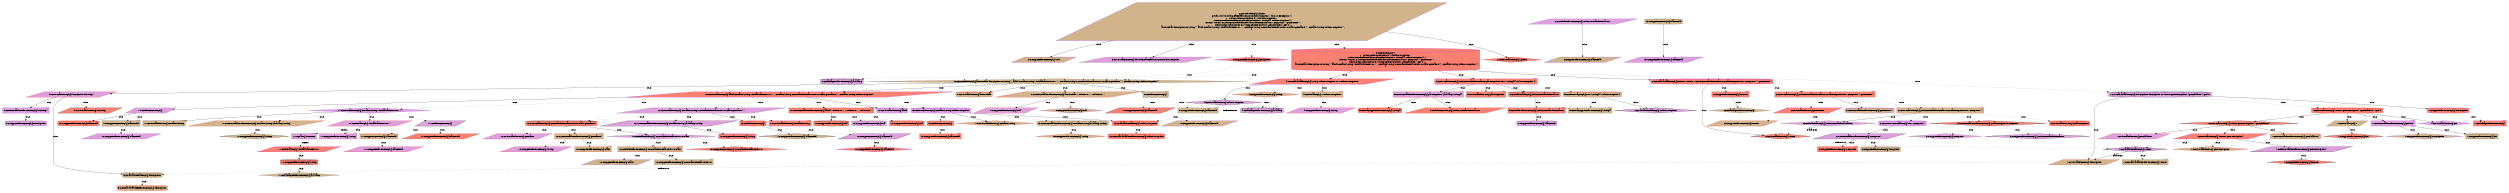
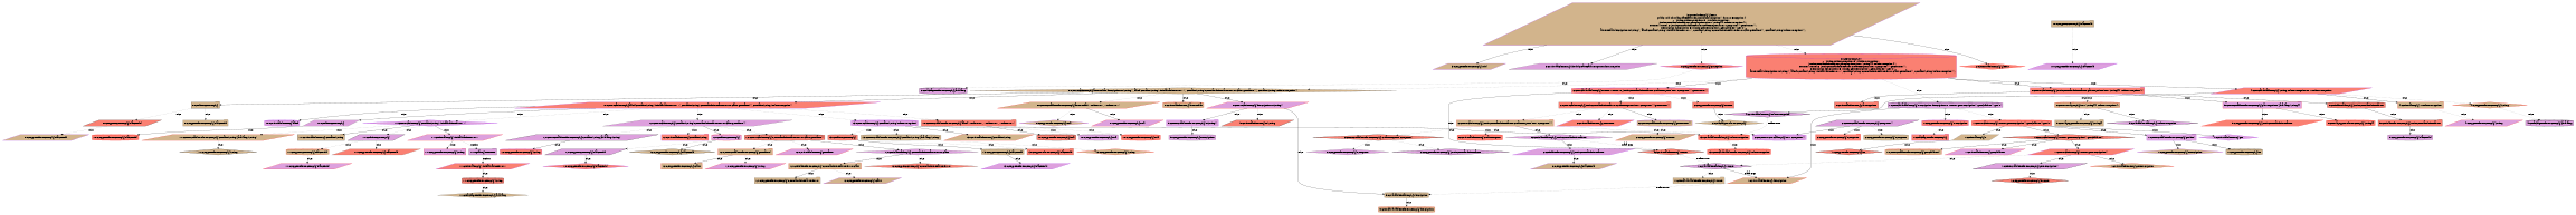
  digraph {
    node [color=red fillcolor=tan shape=parallelogram style=filled]
    edge [arrowhead=diamond style=solid]
    n1 [color=purple label="3:CtTypeReferenceImpl@void"]
    n2 [color=gray40 fillcolor=plum label="3:CtVirtualElement@shouldCreateFailureUponUnknownOption"]
    n3 [color=purple fillcolor=salmon label="3:CtTypeReferenceImpl@Exception" shape=diamond]
    n4 [color=black fillcolor=plum label="3:CtPackageReferenceImpl@java.lang" shape=cylinder]
    n5 [label="4:CtTypeReferenceImpl@String" shape=diamond]
    n6 [color=black fillcolor=plum label="4:CtPackageReferenceImpl@java.lang" shape=cylinder]
    n7 [label="4:CtLiteralImpl@\"--unknown-option\"" shape=folder]
    n8 [fillcolor=plum label="4:CtTypeReferenceImpl@String"]
    n9 [color=black fillcolor=plum label="4:CtVirtualElement@unknownOption" shape=diamond]
    n10 [fillcolor=salmon label="13:CtVariableReadImpl@unknownOption" shape=cylinder]
    n11 [fillcolor=salmon label="13:CtLocalVariableReferenceImpl@unknownOption" shape=cylinder]
    n12 [color=purple fillcolor=salmon label="4:CtLocalVariableImpl@String unknownOption = \"--unknown-option\""]
    n13 [fillcolor=plum label="5:CtExecutableReferenceImpl@parseOptions(java.lang.String[])" shape=folder]
-   n14 [fillcolor=salmon label="5:CtThisAccessImpl@jUnitCommandLineParser"]
+   n14 [fillcolor=salmon label="5:CtTypeReferenceImpl@jUnitCommandLineParser"]
    n15 [fillcolor=salmon label="5:CtArrayTypeReferenceImpl@String[]" shape=cylinder]
    n16 [color=black fillcolor=salmon label="5:CtVirtualElement@parseOptions" shape=folder]
    n17 [color=black fillcolor=salmon label="5:CtFieldReferenceImpl@jUnitCommandLineParser" shape=folder]
    n18 [color=gray40 fillcolor=plum label="5:CtTypeReferenceImpl@PlaceHold" shape=cylinder]
    n19 [color=black fillcolor=salmon label="5:CtFieldReadImpl@jUnitCommandLineParser" shape=cylinder]
    n20 [label="5:CtNewArrayImpl@new String[]\{ unknownOption \}" shape=cylinder]
    n21 [color=gray40 label="5:CtArrayTypeReferenceImpl@String[]" shape=folder]
    n22 [color=black fillcolor=plum label="5:CtVariableReadImpl@unknownOption" shape=diamond]
    n23 [color=purple fillcolor=salmon label="5:CtInvocationImpl@jUnitCommandLineParser.parseOptions(new String[]\{ unknownOption \})" shape=folder]
    n24 [color=gray40 fillcolor=salmon label="6:CtTypeReferenceImpl@Runner" shape=folder]
    n25 [color=gray40 label="6:CtPackageReferenceImpl@" shape=diamond]
    n26 [color=purple label="6:CtExecutableReferenceImpl@getRunner()" shape=cylinder]
    n27 [label="6:CtTypeReferenceImpl@Runner"]
    n28 [color=purple fillcolor=salmon label="6:CtVirtualElement@getRunner"]
    n29 [color=black fillcolor=salmon label="6:CtExecutableReferenceImpl@createRequest(Computer)" shape=diamond]
    n30 [color=black fillcolor=plum label="6:CtTypeReferenceImpl@jUnitCommandLineParser" shape=diamond]
    n31 [color=gray40 fillcolor=plum label="6:CtTypeReferenceImpl@Computer" shape=diamond]
    n32 [fillcolor=salmon label="6:CtVirtualElement@createRequest" shape=cylinder]
    n33 [color=purple fillcolor=plum label="6:CtFieldReferenceImpl@jUnitCommandLineParser"]
    n34 [color=purple label="6:CtTypeReferenceImpl@PlaceHold"]
    n35 [color=gray40 fillcolor=plum label="6:CtFieldReadImpl@jUnitCommandLineParser" shape=diamond]
    n36 [color=black fillcolor=salmon label="6:CtVirtualElement@runner" shape=diamond]
    n37 [color=black fillcolor=plum label="7:CtVariableReadImpl@runner" shape=diamond]
    n38 [color=black fillcolor=plum label="6:CtExecutableReferenceImpl@Computer()"]
    n39 [fillcolor=salmon label="6:CtTypeReferenceImpl@Computer" shape=folder]
    n40 [color=gray40 label="6:CtTypeReferenceImpl@Computer" shape=cylinder]
    n41 [color=purple fillcolor=plum label="6:CtConstructorCallImpl@new Computer()" shape=cylinder]
    n42 [label="6:CtInvocationImpl@jUnitCommandLineParser.createRequest(new Computer())" shape=folder]
    n43 [color=gray40 fillcolor=salmon label="6:CtInvocationImpl@jUnitCommandLineParser.createRequest(new Computer()).getRunner()" shape=folder]
    n44 [color=gray40 label="7:CtLocalVariableReferenceImpl@runner" shape=folder]
    n45 [label="7:CtVirtualElement@description"]
    n46 [color=purple fillcolor=salmon label="6:CtLocalVariableImpl@Runner runner = jUnitCommandLineParser.createRequest(new Computer()).getRunner()" shape=cylinder]
    n47 [color=purple fillcolor=salmon label="7:CtTypeReferenceImpl@Description" shape=cylinder]
    n48 [color=purple fillcolor=salmon label="7:CtPackageReferenceImpl@" shape=folder]
    n49 [color=purple fillcolor=plum label="7:CtExecutableReferenceImpl@get(int)" shape=folder]
    n50 [color=purple label="7:CtTypeReferenceImpl@Description" shape=diamond]
    n51 [color=black label="7:CtTypeReferenceImpl@int" shape=cylinder]
    n52 [color=purple fillcolor=plum label="7:CtVirtualElement@get" shape=diamond]
    n53 [label="7:CtExecutableReferenceImpl@getChildren()" shape=cylinder]
    n54 [fillcolor=plum label="7:CtVirtualElement@getChildren"]
    n55 [color=black fillcolor=plum label="7:CtExecutableReferenceImpl@getDescription()"]
    n56 [color=black fillcolor=salmon label="7:CtTypeReferenceImpl@Runner" shape=diamond]
    n57 [label="7:CtVirtualElement@getDescription" shape=diamond]
    n58 [color=gray40 label="9:CtVariableReadImpl@description" shape=cylinder]
    n59 [color=purple fillcolor=salmon label="7:CtInvocationImpl@runner.getDescription()"]
    n60 [color=black fillcolor=salmon label="7:CtInvocationImpl@runner.getDescription().getChildren()" shape=diamond]
    n61 [color=gray40 label="7:CtLiteralImpl@0"]
    n62 [color=black fillcolor=salmon label="7:CtTypeReferenceImpl@int" shape=diamond]
    n63 [fillcolor=salmon label="7:CtInvocationImpl@runner.getDescription().getChildren().get(0)" shape=cylinder]
    n64 [label="9:CtLocalVariableReferenceImpl@description" shape=cylinder]
    n65 [color=black fillcolor=plum label="7:CtLocalVariableImpl@Description description = runner.getDescription().getChildren().get(0)" shape=cylinder]
    n66 [label="8:CtExecutableReferenceImpl@assertThat(<unknown>,<unknown>)"]
    n67 [color=purple label="8:CtTypeReferenceImpl@null" shape=diamond]
    n68 [fillcolor=plum label="8:CtTypeReferenceImpl@null"]
    n69 [label="8:CtVirtualElement@assertThat" shape=cylinder]
    n70 [color=black fillcolor=salmon label="8:CtTypeAccessImpl@PlaceHold"]
    n71 [color=purple label="8:CtTypeReferenceImpl@PlaceHold"]
    n72 [color=black label="8:CtThisAccessImpl@" shape=folder]
    n73 [color=gray40 label="8:CtTypeReferenceImpl@PlaceHold" shape=folder]
    n74 [color=purple fillcolor=plum label="9:CtExecutableReferenceImpl@toString()" shape=folder]
    n75 [color=gray40 fillcolor=plum label="9:CtTypeReferenceImpl@Description" shape=cylinder]
    n76 [color=black fillcolor=salmon label="9:CtVirtualElement@toString"]
    n77 [fillcolor=plum label="9:CtInvocationImpl@description.toString()"]
    n78 [color=gray40 fillcolor=salmon label="10:CtExecutableReferenceImpl@allOf(<unknown>,<unknown>,<unknown>)" shape=folder]
    n79 [color=gray40 fillcolor=plum label="10:CtTypeReferenceImpl@null" shape=cylinder]
    n80 [fillcolor=salmon label="10:CtTypeReferenceImpl@null" shape=cylinder]
    n81 [color=black fillcolor=salmon label="10:CtTypeReferenceImpl@null" shape=cylinder]
    n82 [color=purple fillcolor=plum label="10:CtVirtualElement@allOf" shape=cylinder]
    n83 [color=black label="10:CtTypeAccessImpl@PlaceHold" shape=folder]
    n84 [color=purple fillcolor=plum label="10:CtTypeReferenceImpl@PlaceHold"]
    n85 [color=gray40 fillcolor=plum label="10:CtThisAccessImpl@"]
    n86 [fillcolor=salmon label="10:CtTypeReferenceImpl@PlaceHold" shape=cylinder]
    n87 [label="11:CtExecutableReferenceImpl@containsString(java.lang.String)"]
    n88 [color=black label="11:CtTypeReferenceImpl@String" shape=diamond]
    n89 [color=black label="11:CtVirtualElement@containsString" shape=folder]
    n90 [label="11:CtTypeAccessImpl@PlaceHold" shape=cylinder]
    n91 [fillcolor=plum label="11:CtTypeReferenceImpl@PlaceHold"]
    n92 [color=black fillcolor=plum label="11:CtThisAccessImpl@"]
    n93 [color=gray40 fillcolor=salmon label="11:CtTypeReferenceImpl@PlaceHold"]
    n94 [fillcolor=plum label="11:CtLiteralImpl@\"initializationError: \""]
    n95 [fillcolor=plum label="11:CtTypeReferenceImpl@String" shape=folder]
    n96 [color=black fillcolor=plum label="11:Update@UPDATE" shape=folder]
    n97 [color=purple fillcolor=salmon label="11:CtLiteralImpl@\"initializationError:\""]
    n98 [color=purple fillcolor=plum label="11:CtInvocationImpl@containsString(\"initializationError: \")" shape=diamond]
    n99 [color=black fillcolor=plum label="12:CtExecutableReferenceImpl@containsString(java.lang.String)"]
    n100 [color=purple fillcolor=salmon label="12:CtTypeReferenceImpl@String" shape=cylinder]
    n101 [color=purple fillcolor=salmon label="12:CtVirtualElement@containsString" shape=folder]
    n102 [color=black fillcolor=plum label="12:CtTypeAccessImpl@PlaceHold"]
    n103 [color=purple fillcolor=salmon label="12:CtTypeReferenceImpl@PlaceHold" shape=diamond]
-   n104 [fillcolor=salmon label="12:CtThisAccessImpl@" shape=cylinder]
+   n104 [fillcolor=plum label="12:CtThisAccessImpl@" shape=cylinder]
    n105 [color=black label="12:CtTypeReferenceImpl@PlaceHold" shape=diamond]
    n106 [label="12:CtExecutableReferenceImpl@getName()" shape=folder]
    n107 [label="12:CtTypeReferenceImpl@Class" shape=folder]
    n108 [fillcolor=plum label="12:CtTypeReferenceImpl@String"]
    n109 [fillcolor=plum label="12:CtVirtualElement@getName"]
    n110 [label="12:CtFieldReferenceImpl@CommandLineParserError.class" shape=folder]
    n111 [color=gray40 label="12:CtTypeReferenceImpl@CommandLineParserError" shape=folder]
    n112 [color=purple label="12:CtTypeReferenceImpl@Class"]
    n113 [color=gray40 fillcolor=plum label="12:CtFieldReadImpl@CommandLineParserError.class" shape=diamond]
    n114 [color=gray40 fillcolor=salmon label="12:CtTypeAccessImpl@CommandLineParserError" shape=diamond]
    n115 [color=black fillcolor=salmon label="12:CtInvocationImpl@CommandLineParserError.class.getName()" shape=cylinder]
    n116 [color=gray40 fillcolor=plum label="12:CtInvocationImpl@containsString(CommandLineParserError.class.getName())"]
    n117 [color=gray40 label="13:CtExecutableReferenceImpl@containsString(java.lang.String)" shape=cylinder]
    n118 [label="13:CtTypeReferenceImpl@String" shape=diamond]
-   n119 [label="13:CtVirtualElement@containsString" shape=diamond]
+   n119 [label="13:CtVirtualElement@containsString"]
    n120 [color=gray40 label="13:CtTypeAccessImpl@PlaceHold" shape=cylinder]
    n121 [color=purple fillcolor=plum label="13:CtTypeReferenceImpl@PlaceHold"]
    n122 [color=gray40 fillcolor=salmon label="13:CtThisAccessImpl@" shape=cylinder]
    n123 [color=gray40 fillcolor=salmon label="13:CtTypeReferenceImpl@PlaceHold" shape=folder]
    n124 [color=purple fillcolor=plum label="13:CtInvocationImpl@containsString(unknownOption)" shape=cylinder]
    n125 [color=purple fillcolor=salmon label="10:CtInvocationImpl@allOf(containsString(\"initializationError: \"), containsString(CommandLineParserError.class.getName()), containsString(unknownOption))"]
    n126 [color=gray40 label="8:CtInvocationImpl@assertThat(description.toString(), allOf(containsString(\"initializationError: \"), containsString(CommandLineParserError.class.getName()), containsString(unknownOption)))" shape=diamond]
    n127 [color=purple fillcolor=salmon label="3:CtBlockImpl@\{\n    String unknownOption = \"--unknown-option\";\n    jUnitCommandLineParser.parseOptions(new String[]\{ unknownOption \});\n    Runner runner = jUnitCommandLineParser.createRequest(new Computer()).getRunner();\n    Description description = runner.getDescription().getChildren().get(0);\n    assertThat(description.toString(), allOf(containsString(\"initializationError: \"), containsString(CommandLineParserError.class.getName()), containsString(unknownOption)));\n\}" shape=cylinder]
    n128 [color=purple label="3:CtMethodImpl@@Test\npublic void shouldCreateFailureUponUnknownOption() throws Exception \{\n    String unknownOption = \"--unknown-option\";\n    jUnitCommandLineParser.parseOptions(new String[]\{ unknownOption \});\n    Runner runner = jUnitCommandLineParser.createRequest(new Computer()).getRunner();\n    Description description = runner.getDescription().getChildren().get(0);\n    assertThat(description.toString(), allOf(containsString(\"initializationError: \"), containsString(CommandLineParserError.class.getName()), containsString(unknownOption)));\n\}"]
    n129 [fillcolor=salmon label="2:CtAnnotationImpl@@Test" shape=diamond]
    n130 [color=black fillcolor=salmon label="11:CtTypeReferenceImpl@String" shape=cylinder]
    n131 [color=gray40 label="11:CtPackageReferenceImpl@java.lang" shape=diamond]
    n3 -> n4 [label=AST style=dotted]
    n5 -> n6 [label=AST style=dotted]
    n7 -> n8 [arrowhead=vee label=AST style=dotted]
-   n9 -> n10 [label="Define-Action" style=dotted]
+   n9 -> n10 [label="Define-Use" style=dotted]
    n10 -> n11 [arrowhead=vee label=AST style=dotted]
    n12 -> n5 [arrowhead=vee label=AST style=dotted]
    n12 -> n7 [arrowhead=vee label=AST]
    n12 -> n9 [arrowhead=vee label=AST]
    n13 -> n14 [label=AST]
    n13 -> n15 [label=AST]
    n17 -> n18 [arrowhead=vee label=AST]
    n19 -> n17 [arrowhead=vee label=AST]
    n20 -> n21 [arrowhead=vee label=AST style=dotted]
    n20 -> n22 [arrowhead=vee label=AST]
    n23 -> n13 [label=AST]
    n23 -> n16 [arrowhead=vee label=AST]
    n23 -> n19 [arrowhead=vee label=AST]
    n23 -> n20 [arrowhead=vee label=AST style=dotted]
    n24 -> n25 [label=AST]
    n26 -> n27 [label=AST style=dotted]
    n29 -> n30 [arrowhead=vee label=AST style=dotted]
    n29 -> n31 [arrowhead=vee label=AST style=dotted]
    n33 -> n34 [label=AST]
+   n35 -> n33 [arrowhead=vee label=AST]
    n35 -> n36 [label="Data Dep" style=dotted]
    n36 -> n37 [arrowhead=vee label="Define-Use" style=dotted]
    n37 -> n44 [arrowhead=vee label=AST style=dotted]
    n37 -> n45 [label="Data Dep"]
    n38 -> n39 [label=AST]
    n38 -> n40 [label=AST style=dotted]
-   n41 -> n38 [arrowhead=vee label=AST]
+   n38 -> n41 [arrowhead=vee label=AST]
    n42 -> n29 [arrowhead=vee label=AST style=dotted]
    n42 -> n32 [arrowhead=vee label=AST style=dotted]
    n42 -> n35 [arrowhead=vee label=AST]
    n42 -> n41 [label=AST style=dotted]
    n43 -> n26 [arrowhead=vee label=AST]
    n43 -> n28 [label=AST style=dotted]
    n43 -> n42 [arrowhead=vee label=AST style=dotted]
    n45 -> n58 [label="Define-Use" style=dotted]
    n46 -> n24 [arrowhead=vee label=AST style=dotted]
    n46 -> n36 [label=AST]
    n46 -> n43 [label=AST style=dotted]
    n47 -> n48 [arrowhead=vee label=AST style=dotted]
    n49 -> n50 [label=AST]
    n49 -> n51 [label=AST]
    n55 -> n56 [arrowhead=vee label=AST style=dotted]
    n58 -> n64 [arrowhead=vee label=AST]
    n59 -> n37 [label=AST style=dotted]
    n59 -> n55 [arrowhead=vee label=AST]
    n59 -> n57 [arrowhead=vee label=AST]
    n60 -> n53 [arrowhead=vee label=AST]
    n60 -> n54 [label=AST]
    n60 -> n59 [label=AST]
    n61 -> n62 [arrowhead=vee label=AST]
    n63 -> n49 [arrowhead=vee label=AST]
    n63 -> n52 [label=AST]
    n63 -> n60 [arrowhead=vee label=AST]
    n63 -> n61 [arrowhead=vee label=AST]
    n65 -> n45 [label=AST]
    n65 -> n47 [arrowhead=vee label=AST]
    n65 -> n63 [label=AST style=dotted]
    n66 -> n67 [arrowhead=vee label=AST style=dotted]
    n66 -> n68 [label=AST]
    n70 -> n71 [label=AST style=dotted]
    n72 -> n70 [arrowhead=vee label=AST style=dotted]
    n72 -> n73 [arrowhead=vee label=AST style=dotted]
    n74 -> n75 [arrowhead=vee label=AST]
    n77 -> n58 [arrowhead=vee label=AST]
    n77 -> n74 [label=AST]
    n77 -> n76 [label=AST style=dotted]
    n78 -> n79 [arrowhead=vee label=AST style=dotted]
    n78 -> n80 [label=AST style=dotted]
    n78 -> n81 [label=AST]
    n83 -> n84 [label=AST style=dotted]
-   n85 -> n83 [arrowhead=vee label=AST style=dotted]
    n85 -> n86 [label=AST]
    n87 -> n88 [arrowhead=vee label=AST style=dotted]
    n90 -> n91 [label=AST style=dotted]
    n92 -> n90 [label=AST style=dotted]
    n92 -> n93 [label=AST style=dotted]
    n94 -> n95 [label=AST]
    n94 -> n96 [arrowhead=vee label=Action style=dotted]
    n96 -> n97 [label=Action style=dotted]
    n97 -> n130 [label=AST]
    n98 -> n87 [label=AST style=dotted]
    n98 -> n89 [arrowhead=vee label=AST]
    n98 -> n92 [label=AST style=dotted]
    n98 -> n94 [arrowhead=vee label=AST]
    n99 -> n100 [arrowhead=vee label=AST]
    n102 -> n103 [label=AST]
    n104 -> n102 [arrowhead=vee label=AST style=dotted]
    n104 -> n105 [arrowhead=vee label=AST]
    n106 -> n107 [arrowhead=vee label=AST]
    n106 -> n108 [arrowhead=vee label=AST style=dotted]
    n110 -> n111 [label=AST]
    n110 -> n112 [label=AST style=dotted]
    n113 -> n110 [label=AST]
    n113 -> n114 [label=AST style=dotted]
    n115 -> n106 [label=AST style=dotted]
    n115 -> n109 [label=AST style=dotted]
    n115 -> n113 [label=AST]
    n116 -> n99 [label=AST style=dotted]
    n116 -> n101 [label=AST style=dotted]
    n116 -> n104 [arrowhead=vee label=AST]
    n116 -> n115 [label=AST style=dotted]
    n117 -> n118 [label=AST style=dotted]
    n120 -> n121 [label=AST]
+   n122 -> n120 [arrowhead=vee label=AST]
    n122 -> n123 [arrowhead=vee label=AST style=dotted]
    n124 -> n10 [arrowhead=vee label=AST]
    n124 -> n117 [arrowhead=vee label=AST style=dotted]
    n124 -> n119 [label=AST]
    n124 -> n122 [arrowhead=vee label=AST style=dotted]
    n125 -> n78 [label=AST style=dotted]
    n125 -> n82 [label=AST]
    n125 -> n85 [arrowhead=vee label=AST]
    n125 -> n98 [label=AST style=dotted]
    n125 -> n116 [arrowhead=vee label=AST style=dotted]
    n125 -> n124 [label=AST style=dotted]
    n126 -> n66 [label=AST style=dotted]
    n126 -> n69 [label=AST]
    n126 -> n72 [arrowhead=vee label=AST]
    n126 -> n77 [label=AST]
    n126 -> n125 [label=AST]
    n127 -> n12 [label=AST]
    n127 -> n23 [label=AST]
    n127 -> n46 [label=AST]
    n127 -> n65 [label=AST style=dotted]
    n127 -> n126 [arrowhead=vee label=AST style=dotted]
    n128 -> n1 [label=AST]
    n128 -> n2 [label=AST]
    n128 -> n3 [label=AST style=dotted]
    n128 -> n127 [label=AST style=dotted]
    n128 -> n129 [label=AST]
    n130 -> n131 [arrowhead=vee label=AST style=dotted]
  }
